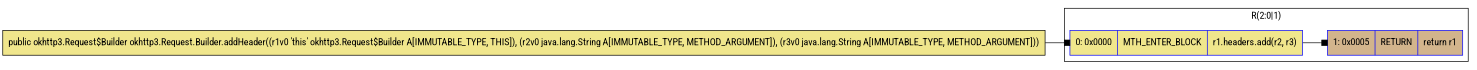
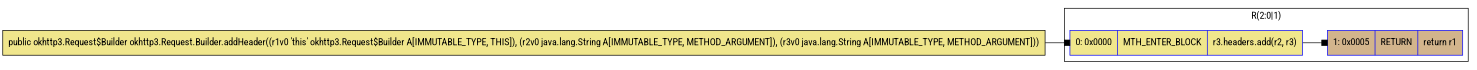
  digraph {
    rankdir=LR
    fontname="Roboto Condensed"
    node [color=blue shape=record style=filled fillcolor=khaki fontname="Roboto Condensed"]
    edge [arrowhead=box fontname="Roboto Condensed"]
-   n1 [label="{0\:\ 0x0000|MTH_ENTER_BLOCK\l|r1.headers.add(r2, r3)\l}"]
+   n1 [label="{0\:\ 0x0000|MTH_ENTER_BLOCK\l|r3.headers.add(r2, r3)\l}"]
    n2 [label="{1\:\ 0x0005|RETURN\l|return r1\l}" fillcolor=tan]
    n3 [label="{public okhttp3.Request$Builder okhttp3.Request.Builder.addHeader((r1v0 'this' okhttp3.Request$Builder A[IMMUTABLE_TYPE, THIS]), (r2v0 java.lang.String A[IMMUTABLE_TYPE, METHOD_ARGUMENT]), (r3v0 java.lang.String A[IMMUTABLE_TYPE, METHOD_ARGUMENT])) }" color=""]
    subgraph cluster_1 {
      label="R(2:0|1)"
      n1
      n2
    }
    n1 -> n2
    n3 -> n1
  }
